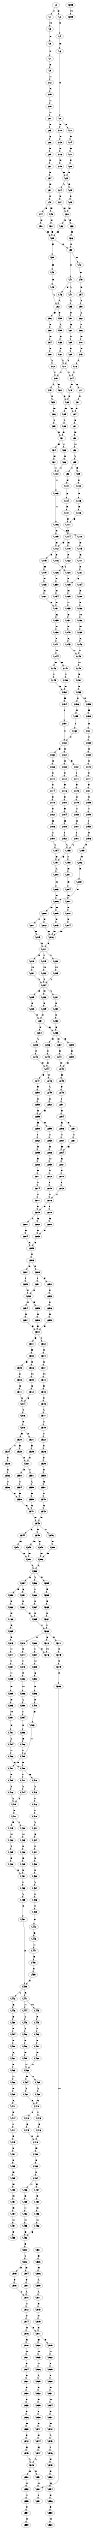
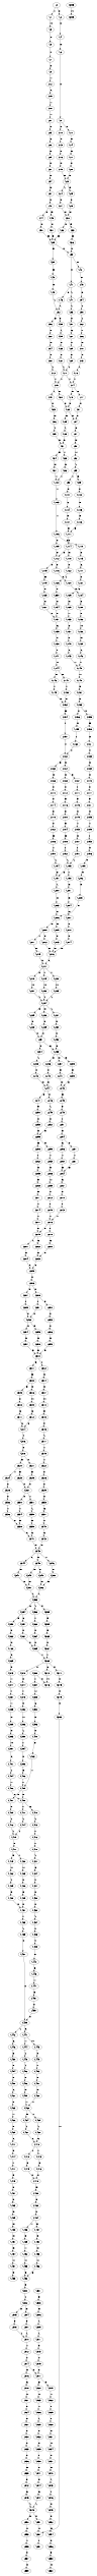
  strict digraph {
    S0
    S1
    S2
    S3
    S4
    S5
    S6
    S7
    S8
    S9
    S10
    S11
    S12
    S13
    S14
    S15
    S16
    S17
    S18
    S19
    S20
    S21
    S22
    S23
    S24
    S25
    S26
    S27
    S28
    S29
    S30
    S31
    S32
    S33
    S34
    S35
    S36
    S37
    S38
    S39
    S40
    S41
    S42
    S43
    S44
    S45
    S46
    S47
    S48
    S49
    S50
    S51
    S52
    S53
    S54
    S55
    S56
    S57
    S58
    S59
    S60
    S61
    S62
    S63
    S64
    S65
    S66
    S67
    S68
    S69
    S70
    S71
    S72
    S73
    S74
    S75
    S76
    S77
    S78
    S79
    S80
    S81
    S82
    S83
    S84
    S85
    S86
    S87
    S88
    S89
    S90
    S91
    S92
    S93
    S94
    S95
    S96
    S97
    S98
    S99
    S100
    S101
    S102
    S103
    S104
    S105
    S106
    S107
    S108
    S109
    S110
    S111
    S112
    S113
    S114
    S115
    S116
    S117
    S118
    S119
    S120
    S121
    S122
    S123
    S124
    S125
    S126
    S127
    S128
    S129
    n131 [label=S630]
    S131
    S132
    S133
    S134
    S135
    S136
    S137
    S138
    S139
    S140
    S141
    S142
    S143
    S144
    S145
    S146
    S147
    S148
    S149
    S150
    S151
    S152
    S153
    S154
    S155
    S156
    S157
    S158
    S159
    S160
    S161
    S162
    S163
    S164
    S165
    S166
    S167
    S168
    S169
    S170
    S171
    S172
    S173
    S174
    S175
    S176
    S177
    S178
    S179
    S180
    S181
    S182
    S183
    S184
    S185
    S186
    S187
    S188
    S189
    S190
    S191
    S192
    S193
    S194
    S195
    S196
    S197
    S198
    S199
    S200
    S201
    S202
    S203
    S204
    S205
    S206
    S207
    S208
    S209
    S210
    S211
    S212
    S213
    S214
    S215
    S216
    S217
    S218
    S219
    S220
    S221
    S222
    S223
    S224
    S225
    S226
    S227
    S228
    S229
    S230
    S231
    S232
    S233
    S234
    S235
    S236
    S237
    S238
    S239
    S240
    S241
    S242
    S243
    S244
    S245
    S246
    S247
    S248
    S249
    S250
    S251
    S252
    S253
    S254
    S255
    S256
    S257
    S258
    S259
    S260
    S261
    S262
    S263
    S264
    S265
    S266
    S267
    S268
    S269
    S270
    S271
    S272
    S273
    S274
    S275
    S276
    S277
    S278
    S279
    S280
    S281
    S282
    S283
    S284
    S285
    S286
    S287
    S288
    S289
    S290
    S291
    S292
    S293
    S294
    S295
    S296
    S297
    S298
    S299
    S300
    S301
    S302
    S303
    S304
    S305
    S306
    S307
    S308
    S309
    S310
    S311
    S312
    S313
    S314
    S315
    S316
    S317
    S318
    S319
    S320
    S321
    S322
    S323
    S324
    S325
    S326
    S327
    S328
    S329
    S330
    S331
    S332
    S333
    S334
    S335
    S336
    S337
    S338
    S339
    S340
    S341
    S342
    S343
    S344
    S345
    S346
    S347
    S348
    S349
    S350
    S351
    S352
    S353
    S354
    S355
    S356
    S357
    S358
    S359
    S360
    S361
    S362
    S363
    S364
    S365
    n367 [label=S766]
    S367
    S368
    S369
    S370
    S371
    S372
    S373
    S374
    S375
    S376
    S377
    S378
    S379
    S381
    S382
    S383
    S380
    S384
    S385
    S386
    S387
    S388
    S389
    S390
    S391
    S392
    S393
    S394
    S396
    S397
    S398
    S395
    S399
    S400
    S401
    S402
    S403
    S404
    S405
    S406
    S407
    S408
    S409
    S410
    S411
    S412
    S413
    S414
    S415
    S416
    S417
    S418
    S419
    S420
    S421
    S422
    S423
    S424
    S425
    S426
    S427
    S428
    S429
    S430
    S431
    S432
    S433
    S434
    S435
    S436
    S437
    S438
    S439
    S440
    S441
    S442
    S443
    S444
    S445
    S446
    S447
    S448
    S449
    S450
    S451
    S452
    S453
    S454
    S455
    S456
    S457
    S458
    S459
    S460
    S461
    S462
    S463
    S464
    S465
    S466
    S467
    S468
    S469
    S470
    S471
    S472
    S473
    S474
    S475
    S476
    S477
    S478
    S479
    S480
    S481
    S482
    S483
    S484
    S485
    S486
    S487
    S488
    S489
    S490
    S491
    S492
    S493
    S494
    S495
    S496
    S497
    S498
    S499
    S500
    S502
    S501
    S503
    S504
    S505
    S506
    S507
    S508
    S509
    S510
    S511
    S512
    S513
    S514
    S515
    S516
    S517
    S518
    S519
    S520
    S521
    S522
    S523
    S524
    S525
    S526
    S527
    S528
    S529
    S530
    S531
    S532
    S533
    S534
    S535
    S536
    S537
    S538
    S539
    S540
    S541
    S542
    S543
    S544
    S545
    S546
    S547
    S548
    S549
    S550
    S551
    S552
    S553
    S554
    S555
    S556
    S557
    S558
    S559
    S560
    S0 -> S1 [label=V]
    S0 -> S2 [label=T]
    S1 -> S3 [label=M]
    S2 -> S4 [label=A]
    S3 -> S5 [label=Q]
    S4 -> S6 [label=N]
    S5 -> S7 [label=Y]
    S6 -> S8 [label=L]
    S7 -> S9 [label=L]
    S8 -> S10 [label=E]
    S8 -> S11 [label=Q]
    S9 -> S12 [label=V]
    S10 -> S13 [label=Q]
    S11 -> S14 [label=Q]
    S12 -> S15 [label=G]
    S13 -> S16 [label=E]
    S14 -> S17 [label=K]
    S15 -> S18 [label=V]
    S16 -> S19 [label=A]
    S17 -> S20 [label=A]
    S18 -> S21 [label=V]
    S19 -> S22 [label=E]
    S20 -> S22 [label=E]
    S21 -> S23 [label=Q]
    S22 -> S24 [label=S]
    S22 -> S25 [label=R]
    S23 -> S26 [label=G]
    S24 -> S27 [label=L]
    S25 -> S28 [label=L]
    S26 -> S29 [label=K]
    S27 -> S30 [label=K]
    S28 -> S30 [label=K]
    S29 -> S31 [label=T]
    S30 -> S32 [label=A]
    S30 -> S33 [label=E]
    S31 -> S34 [label=D]
    S32 -> S35 [label=E]
    S33 -> S36 [label=E]
    S34 -> S37 [label=N]
    S35 -> S38 [label=L]
    S35 -> S39 [label=F]
    S36 -> S38 [label=L]
    S37 -> S40 [label=L]
    S38 -> S41 [label=A]
    S38 -> S42 [label=A]
    S39 -> S43 [label=E]
    S40 -> S44 [label=Q]
    S40 -> S45 [label=H]
    S41 -> S46 [label=Q]
    S41 -> S47 [label=S]
    S42 -> S48 [label=E]
    S43 -> S49 [label=Q]
    S44 -> S50 [label=A]
    S45 -> S51 [label=A]
    S46 -> S52 [label=S]
    S47 -> S53 [label=S]
    S48 -> S54 [label=D]
    S49 -> S52 [label=S]
    S50 -> S35 [label=E]
    S51 -> S35 [label=E]
    S52 -> S55 [label=P]
    S52 -> S56 [label=E]
    S53 -> S57 [label=T]
    S54 -> S58 [label=S]
    S55 -> S59 [label=S]
    S56 -> S60 [label=L]
    S57 -> S61 [label=G]
    S58 -> S62 [label=S]
    S59 -> S63 [label=F]
    S60 -> S64 [label=R]
    S61 -> S65 [label=Y]
    S62 -> S66 [label=I]
    S63 -> S67 [label=L]
    S64 -> S68 [label=T]
    S65 -> S69 [label=L]
    S66 -> S70 [label=R]
    S67 -> S71 [label=S]
    S68 -> S72 [label=S]
    S69 -> S71 [label=S]
    S70 -> S73 [label=Q]
    S71 -> S74 [label=V]
    S71 -> S75 [label=I]
    S72 -> S75 [label=I]
    S73 -> S76 [label=S]
    S74 -> S77 [label=A]
    S74 -> S78 [label=E]
    S75 -> S79 [label=S]
    S75 -> S80 [label=E]
    S76 -> S74 [label=V]
    S77 -> S81 [label=L]
    S78 -> S82 [label=L]
    S79 -> S83 [label=L]
    S80 -> S82 [label=L]
    S81 -> S84 [label=T]
    S82 -> S84 [label=T]
    S82 -> S85 [label=K]
    S83 -> S86 [label=H]
    S84 -> S87 [label=Q]
    S85 -> S88 [label=S]
    S86 -> S89 [label=S]
    S87 -> S90 [label=N]
    S88 -> S91 [label=D]
    S89 -> S91 [label=D]
    S90 -> S92 [label=W]
    S91 -> S93 [label=V]
    S91 -> S94 [label=F]
    S92 -> S95 [label=S]
    S93 -> S96 [label=K]
    S94 -> S97 [label=K]
    S95 -> S98 [label=V]
    S95 -> S99 [label=F]
    S96 -> S100 [label=V]
    S97 -> S100 [label=V]
    S98 -> S101 [label=L]
    S99 -> S102 [label=L]
    S100 -> S103 [label=V]
    S101 -> S104 [label=G]
    S102 -> S105 [label=D]
    S103 -> S106 [label=V]
    S104 -> S107 [label=D]
    S105 -> S108 [label=D]
    S106 -> S109 [label=L]
    S106 -> S110 [label=F]
    S107 -> S111 [label=F]
    S108 -> S111 [label=F]
    S109 -> S112 [label=D]
    S110 -> S113 [label=D]
    S111 -> S114 [label=L]
    S112 -> S115 [label=L]
    S112 -> S116 [label=P]
    S113 -> S117 [label=G]
    S114 -> S112 [label=D]
    S114 -> S118 [label=N]
    S115 -> S119 [label=H]
    S116 -> S120 [label=L]
    S117 -> S121 [label=L]
    S118 -> S122 [label=L]
    S119 -> S123 [label=T]
-   S120 -> S125 [label=L]
+   S120 -> S124 [label=L]
    S121 -> S125 [label=G]
    S122 -> S126 [label=S]
    S123 -> S127 [label=A]
    S124 -> S128 [label=T]
    S125 -> S129 [label=K]
    S126 -> n131 [label=P]
    S127 -> S131 [label=L]
    S128 -> S132 [label=L]
    S129 -> S133 [label=V]
    n131 -> S134 [label=A]
    S131 -> S135 [label=G]
    S132 -> S136 [label=M]
    S133 -> S137 [label=Q]
    S134 -> S131 [label=L]
    S135 -> S138 [label=Y]
    S136 -> S139 [label=N]
    S137 -> S140 [label=E]
    S138 -> S141 [label=I]
    S139 -> S142 [label=G]
    S140 -> S143 [label=G]
    S141 -> S144 [label=W]
    S142 -> S145 [label=V]
    S143 -> S145 [label=V]
    S144 -> S146 [label=Q]
    S144 -> S147 [label=E]
    S145 -> S148 [label=W]
    S146 -> S149 [label=I]
    S147 -> S150 [label=I]
    S148 -> S151 [label=K]
    S149 -> S152 [label=A]
    S150 -> S152 [label=A]
    S151 -> S153 [label=L]
    S152 -> S154 [label=E]
    S153 -> S155 [label=M]
    S153 -> S156 [label=L]
    S154 -> S157 [label=I]
    S155 -> S158 [label=E]
    S156 -> S159 [label=K]
    S157 -> S160 [label=Y]
    S158 -> S161 [label=K]
    S159 -> S162 [label=I]
    S160 -> S163 [label=R]
    S160 -> S164 [label=N]
    S161 -> S165 [label=Y]
    S162 -> S160 [label=Y]
    S163 -> S166 [label=Q]
    S164 -> S167 [label=D]
    S164 -> S168 [label=K]
    S165 -> S169 [label=K]
    S166 -> S170 [label=L]
    S167 -> S171 [label=I]
    S168 -> S172 [label=L]
    S169 -> S173 [label=A]
    S170 -> S174 [label=L]
    S171 -> S175 [label=P]
    S172 -> S176 [label=F]
    S173 -> S177 [label=L]
    S174 -> S178 [label=P]
    S175 -> S179 [label=T]
    S176 -> S180 [label=P]
    S177 -> S181 [label=P]
    S178 -> S182 [label=L]
    S179 -> S183 [label=V]
    S180 -> S184 [label=F]
    S181 -> S185 [label=A]
    S182 -> S186 [label=H]
    S183 -> S187 [label=K]
    S184 -> S188 [label=H]
    S185 -> S189 [label=V]
    S186 -> S190 [label=V]
    S187 -> S191 [label=I]
    S188 -> S192 [label=I]
    S189 -> S193 [label=I]
    S190 -> S194 [label=S]
    S191 -> S195 [label=S]
    S192 -> S195 [label=S]
    S193 -> S196 [label=A]
    S194 -> S197 [label=F]
    S195 -> S197 [label=F]
    S195 -> S198 [label=I]
    S196 -> S199 [label=A]
    S197 -> S200 [label=S]
    S198 -> S201 [label=R]
    S199 -> S202 [label=K]
    S200 -> S203 [label=K]
    S201 -> S204 [label=R]
    S202 -> S205 [label=K]
    S203 -> S206 [label=A]
    S204 -> S207 [label=K]
    S205 -> S206 [label=A]
    S206 -> S208 [label=R]
    S206 -> S209 [label=K]
    S207 -> S210 [label=E]
    S208 -> S211 [label=I]
    S208 -> S212 [label=L]
    S209 -> S213 [label=L]
    S210 -> S214 [label=L]
    S211 -> S215 [label=N]
    S212 -> S216 [label=N]
    S213 -> S216 [label=N]
    S214 -> S216 [label=N]
    S215 -> S217 [label=C]
    S216 -> S217 [label=C]
    S217 -> S218 [label=T]
    S217 -> S219 [label=I]
    S217 -> S220 [label=V]
    S218 -> S221 [label=M]
    S219 -> S222 [label=M]
    S220 -> S223 [label=M]
    S221 -> S224 [label=S]
    S222 -> S224 [label=S]
    S223 -> S224 [label=S]
    S224 -> S225 [label=D]
    S224 -> S226 [label=K]
    S224 -> S227 [label=S]
    S225 -> S228 [label=L]
    S226 -> S229 [label=L]
    S227 -> S230 [label=A]
    S228 -> S231 [label=L]
    S229 -> S231 [label=L]
    S230 -> S232 [label=L]
    S231 -> S233 [label=G]
    S231 -> S234 [label=L]
    S232 -> S233 [label=G]
    S233 -> S235 [label=R]
    S233 -> S236 [label=Q]
    S233 -> S237 [label=K]
    S234 -> S238 [label=S]
    S235 -> S239 [label=F]
    S236 -> S240 [label=L]
    S237 -> S241 [label=F]
    S238 -> S242 [label=L]
    S239 -> S243 [label=N]
    S240 -> S244 [label=N]
    S241 -> S243 [label=N]
    S242 -> S244 [label=N]
    S243 -> S245 [label=H]
    S244 -> S246 [label=A]
    S244 -> S247 [label=Q]
    S245 -> S248 [label=F]
    S246 -> S249 [label=S]
    S247 -> S250 [label=F]
    S248 -> S251 [label=I]
    S249 -> S252 [label=T]
    S250 -> S253 [label=T]
    S251 -> S254 [label=N]
    S252 -> S255 [label=N]
    S253 -> S255 [label=N]
    S254 -> S256 [label=G]
    S254 -> S257 [label=Q]
    S255 -> S258 [label=H]
    S255 -> S259 [label=K]
    S256 -> S260 [label=V]
    S257 -> S261 [label=V]
    S258 -> S262 [label=I]
    S259 -> S263 [label=V]
    S260 -> S264 [label=H]
    S261 -> S264 [label=H]
    S262 -> S265 [label=N]
    S263 -> S266 [label=N]
    S264 -> S267 [label=G]
    S265 -> S268 [label=R]
    S266 -> S269 [label=W]
    S267 -> S270 [label=F]
    S268 -> S271 [label=F]
    S269 -> S272 [label=Y]
    S270 -> S273 [label=I]
    S271 -> S274 [label=V]
    S272 -> S275 [label=I]
    S273 -> S276 [label=V]
    S274 -> S277 [label=V]
    S275 -> S276 [label=V]
    S276 -> S278 [label=I]
    S276 -> S279 [label=L]
    S277 -> S279 [label=L]
    S278 -> S280 [label=G]
    S279 -> S281 [label=S]
    S279 -> S282 [label=G]
    S280 -> S283 [label=T]
    S281 -> S284 [label=T]
    S282 -> S283 [label=T]
    S283 -> S285 [label=G]
    S284 -> S285 [label=G]
    S285 -> S286 [label=A]
    S286 -> S287 [label=A]
    S286 -> S288 [label=T]
    S287 -> S289 [label=I]
    S288 -> S290 [label=L]
    S288 -> S291 [label=I]
    S289 -> S292 [label=L]
    S290 -> S293 [label=L]
    S291 -> S292 [label=L]
    S292 -> S294 [label=A]
    S292 -> S295 [label=F]
    S293 -> S296 [label=L]
    S294 -> S297 [label=N]
    S295 -> S298 [label=N]
    S296 -> S299 [label=N]
    S297 -> S300 [label=R]
    S298 -> S300 [label=R]
    S299 -> S300 [label=R]
    S300 -> S301 [label=G]
    S300 -> S302 [label=S]
    S301 -> S303 [label=E]
    S302 -> S304 [label=K]
    S303 -> S305 [label=R]
    S303 -> S306 [label=Q]
    S304 -> S307 [label=K]
    S305 -> S308 [label=L]
    S306 -> S309 [label=M]
    S307 -> S310 [label=M]
    S308 -> S311 [label=G]
    S309 -> S312 [label=G]
    S310 -> S313 [label=F]
    S311 -> S314 [label=C]
    S312 -> S314 [label=C]
    S313 -> S315 [label=L]
    S314 -> S316 [label=S]
    S315 -> S317 [label=S]
    S316 -> S318 [label=L]
    S317 -> S319 [label=V]
    S318 -> S320 [label=F]
    S318 -> S321 [label=L]
    S319 -> S322 [label=V]
    S320 -> S323 [label=F]
    S320 -> S324 [label=V]
    S321 -> S325 [label=F]
    S322 -> S326 [label=L]
    S323 -> S327 [label=L]
    S324 -> S328 [label=L]
    S325 -> S327 [label=L]
    S326 -> S329 [label=L]
    S327 -> S330 [label=A]
    S327 -> S331 [label=V]
    S328 -> S332 [label=L]
    S329 -> S333 [label=T]
    S330 -> S334 [label=V]
    S331 -> S335 [label=S]
    S332 -> S336 [label=V]
    S333 -> S337 [label=G]
    S334 -> S338 [label=F]
    S335 -> S339 [label=F]
    S336 -> S338 [label=F]
    S337 -> S340 [label=Y]
    S338 -> S341 [label=C]
    S339 -> S341 [label=C]
    S340 -> S342 [label=C]
    S341 -> S343 [label=R]
    S342 -> S343 [label=R]
    S343 -> S344 [label=G]
    S343 -> S345 [label=A]
    S343 -> S346 [label=V]
    S344 -> S347 [label=H]
    S345 -> S348 [label=R]
    S345 -> S349 [label=H]
    S346 -> S350 [label=R]
    S347 -> S351 [label=K]
    S348 -> S352 [label=K]
    S349 -> S351 [label=K]
    S350 -> S352 [label=K]
    S351 -> S353 [label=S]
    S352 -> S353 [label=S]
    S353 -> S354 [label=C]
    S353 -> S355 [label=L]
    S353 -> S356 [label=S]
    S354 -> S357 [label=C]
    S354 -> S358 [label=F]
    S355 -> S359 [label=F]
    S356 -> S360 [label=V]
    S357 -> S361 [label=L]
    S358 -> S362 [label=L]
    S359 -> S363 [label=F]
    S360 -> S364 [label=L]
    S361 -> S365 [label=L]
    S362 -> n367 [label=A]
    S363 -> S367 [label=L]
    S364 -> S365 [label=L]
    S365 -> S368 [label=V]
    n367 -> S369 [label=G]
    S367 -> S368 [label=V]
    S368 -> S370 [label=W]
    S368 -> S371 [label=T]
    S368 -> S372 [label=C]
    S369 -> S373 [label=T]
    S370 -> S374 [label=A]
    S371 -> S375 [label=L]
    S372 -> S376 [label=M]
    S373 -> S377 [label=V]
    S374 -> S378 [label=I]
    S375 -> S379 [label=L]
    S377 -> S381 [label=I]
    S378 -> S382 [label=A]
    S379 -> S383 [label=T]
    S381 -> S385 [label=V]
    S382 -> S386 [label=W]
    S383 -> S387 [label=W]
    S380 -> S376 [label=L]
    S380 -> S384 [label=I]
    S384 -> S388 [label=W]
    S385 -> S389 [label=A]
    S386 -> S390 [label=S]
    S387 -> S391 [label=I]
    S388 -> S392 [label=C]
    S389 -> S393 [label=A]
    S390 -> S394 [label=I]
    S392 -> S396 [label=T]
    S393 -> S397 [label=M]
    S394 -> S398 [label=T]
    S396 -> S400 [label=A]
    S397 -> S401 [label=G]
    S398 -> S402 [label=F]
    S395 -> S399 [label=M]
    S400 -> S403 [label=F]
    S401 -> S404 [label=S]
    S402 -> S405 [label=V]
    S403 -> S405 [label=V]
    S404 -> S406 [label=V]
    S405 -> S407 [label=L]
    S405 -> S408 [label=T]
    S406 -> S408 [label=T]
    S407 -> S409 [label=F]
    S408 -> S410 [label=G]
    S408 -> S411 [label=I]
    S409 -> S412 [label=S]
    S410 -> S413 [label=S]
    S411 -> S414 [label=S]
    S412 -> S415 [label=S]
    S413 -> S416 [label=V]
    S414 -> S415 [label=S]
    S415 -> S417 [label=L]
    S416 -> S418 [label=V]
    S417 -> S419 [label=F]
    S417 -> S420 [label=I]
    S418 -> S421 [label=S]
    S419 -> S422 [label=W]
    S420 -> S423 [label=W]
    S421 -> S424 [label=G]
    S422 -> S425 [label=S]
    S423 -> S426 [label=L]
    S424 -> S427 [label=Y]
    S425 -> S428 [label=F]
    S426 -> S429 [label=F]
    S427 -> S430 [label=A]
    S428 -> S431 [label=A]
    S429 -> S431 [label=A]
    S430 -> S432 [label=L]
    S431 -> S433 [label=V]
    S432 -> S434 [label=S]
    S433 -> S435 [label=S]
    S434 -> S436 [label=Y]
    S435 -> S437 [label=L]
    S436 -> S438 [label=Y]
    S437 -> S439 [label=L]
    S438 -> S440 [label=L]
    S439 -> S441 [label=G]
    S439 -> S442 [label=S]
    S440 -> S443 [label=G]
    S441 -> S444 [label=V]
    S441 -> S445 [label=M]
    S442 -> S446 [label=G]
    S443 -> S447 [label=V]
    S444 -> S448 [label=S]
    S445 -> S449 [label=L]
    S446 -> S450 [label=F]
    S447 -> S451 [label=F]
    S448 -> S452 [label=S]
    S449 -> S453 [label=I]
    S450 -> S454 [label=T]
    S451 -> S455 [label=L]
    S452 -> S456 [label=F]
    S453 -> S457 [label=L]
    S454 -> S458 [label=F]
    S455 -> S439 [label=L]
    S456 -> S459 [label=A]
    S457 -> S460 [label=A]
    S458 -> S461 [label=G]
    S459 -> S462 [label=V]
    S460 -> S462 [label=V]
    S461 -> S463 [label=L]
    S462 -> S464 [label=F]
    S462 -> S465 [label=I]
    S463 -> S466 [label=V]
    S464 -> S467 [label=S]
    S465 -> S468 [label=S]
    S466 -> S469 [label=L]
    S467 -> S470 [label=C]
    S468 -> S470 [label=C]
    S469 -> S471 [label=C]
    S470 -> S472 [label=I]
    S470 -> S473 [label=V]
    S471 -> S474 [label=T]
    S472 -> S475 [label=G]
    S473 -> S476 [label=G]
    S474 -> S477 [label=I]
    S475 -> S478 [label=L]
    S476 -> S478 [label=L]
    S477 -> S479 [label=F]
    S478 -> S480 [label=H]
    S479 -> S481 [label=L]
    S480 -> S482 [label=Q]
    S481 -> S483 [label=L]
    S482 -> S484 [label=L]
    S483 -> S485 [label=R]
    S484 -> S486 [label=V]
    S484 -> S487 [label=F]
    S485 -> S488 [label=N]
    S486 -> S489 [label=D]
    S487 -> S490 [label=D]
    S488 -> S491 [label=N]
    S489 -> S492 [label=V]
    S490 -> S493 [label=K]
    S491 -> S494 [label=R]
    S492 -> S495 [label=W]
    S493 -> S496 [label=W]
    S494 -> S497 [label=W]
    S495 -> S498 [label=G]
    S496 -> S498 [label=G]
    S497 -> S499 [label=D]
    S498 -> S500 [label=P]
    S500 -> S502 [label=S]
    S502 -> S504 [label=R]
    S502 -> S505 [label=K]
    S501 -> S503 [label=R]
    S503 -> S506 [label=N]
    S504 -> S507 [label=P]
    S505 -> S508 [label=P]
    S506 -> S509 [label=S]
    S507 -> S510 [label=S]
    S508 -> S510 [label=S]
    S509 -> S511 [label=S]
    S510 -> S512 [label=V]
    S511 -> S513 [label=T]
    S512 -> S514 [label=Y]
    S513 -> S515 [label=Y]
    S514 -> S516 [label=M]
    S514 -> S517 [label=L]
    S515 -> S517 [label=L]
    S516 -> S518 [label=G]
    S517 -> S519 [label=D]
    S517 -> S520 [label=E]
    S518 -> S521 [label=W]
    S519 -> S522 [label=V]
    S520 -> S523 [label=W]
    S521 -> S524 [label=L]
    S522 -> S525 [label=I]
    S523 -> S526 [label=V]
    S524 -> S527 [label=R]
    S525 -> S528 [label=I]
    S526 -> S529 [label=S]
    S527 -> S530 [label=L]
    S528 -> S531 [label=A]
    S529 -> S532 [label=L]
    S530 -> S533 [label=L]
    S531 -> S534 [label=W]
    S532 -> S535 [label=F]
    S533 -> S536 [label=L]
    S534 -> S537 [label=T]
    S535 -> S538 [label=I]
    S536 -> S539 [label=H]
    S537 -> S540 [label=Q]
    S538 -> S541 [label=T]
    S539 -> S542 [label=T]
    S540 -> S543 [label=S]
    S541 -> S544 [label=A]
    S542 -> S545 [label=G]
    S543 -> S546 [label=I]
    S544 -> S547 [label=G]
    S545 -> S548 [label=S]
    S546 -> S549 [label=A]
    S547 -> S548 [label=S]
    S548 -> S550 [label=N]
    S548 -> S551 [label=T]
    S549 -> S552 [label=T]
    S550 -> S553 [label=W]
    S551 -> S387 [label=W]
    S552 -> S554 [label=K]
    S553 -> S555 [label=V]
    S554 -> S556 [label=L]
    S555 -> S557 [label=A]
    S556 -> S558 [label=P]
    S557 -> S559 [label=M]
    S558 -> S560 [label=M]
  }
